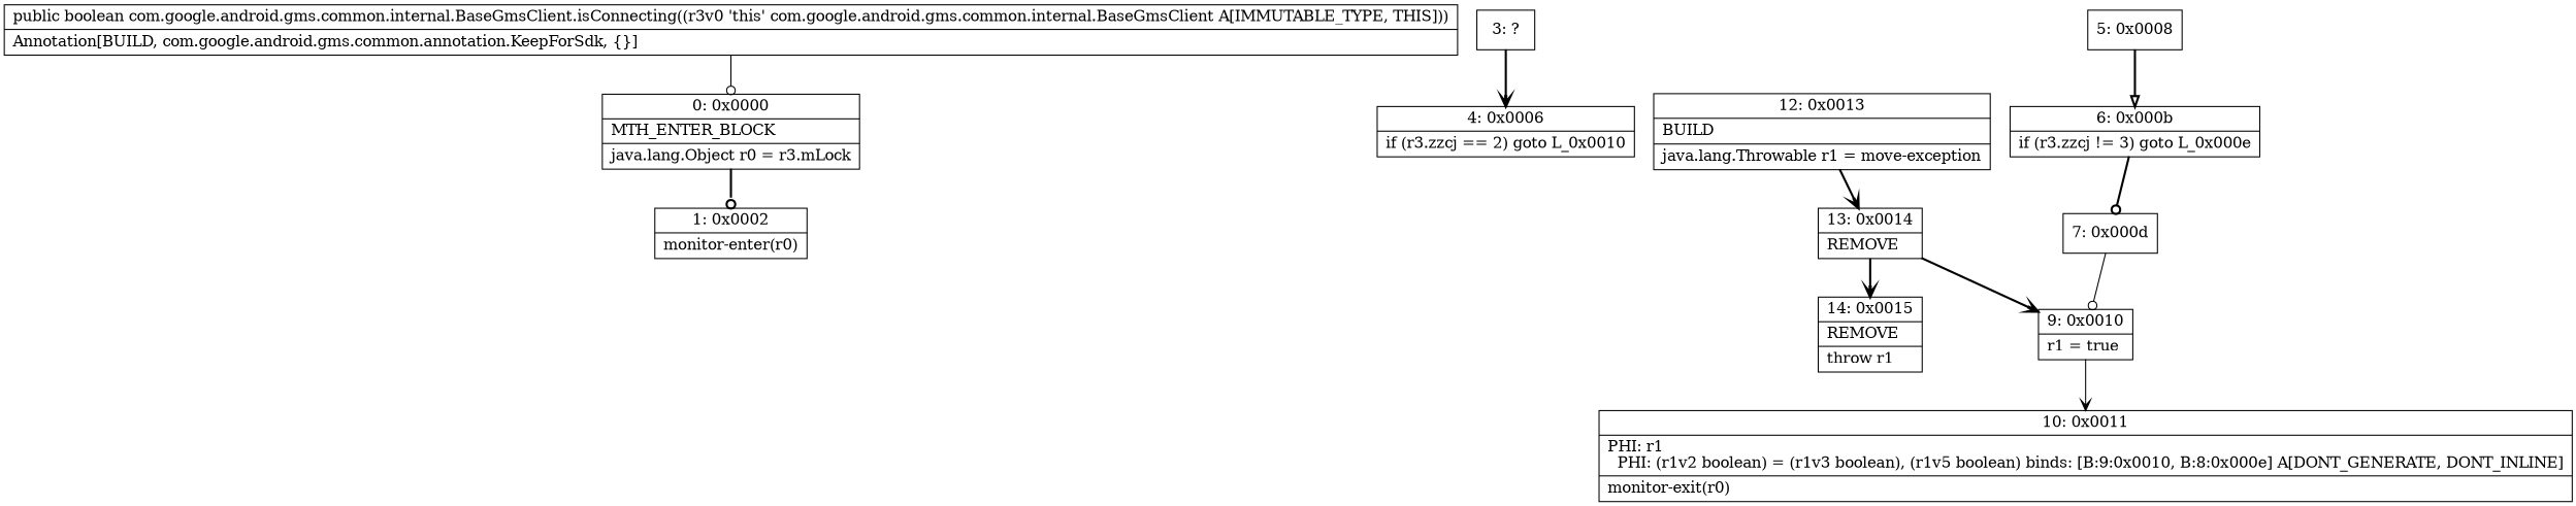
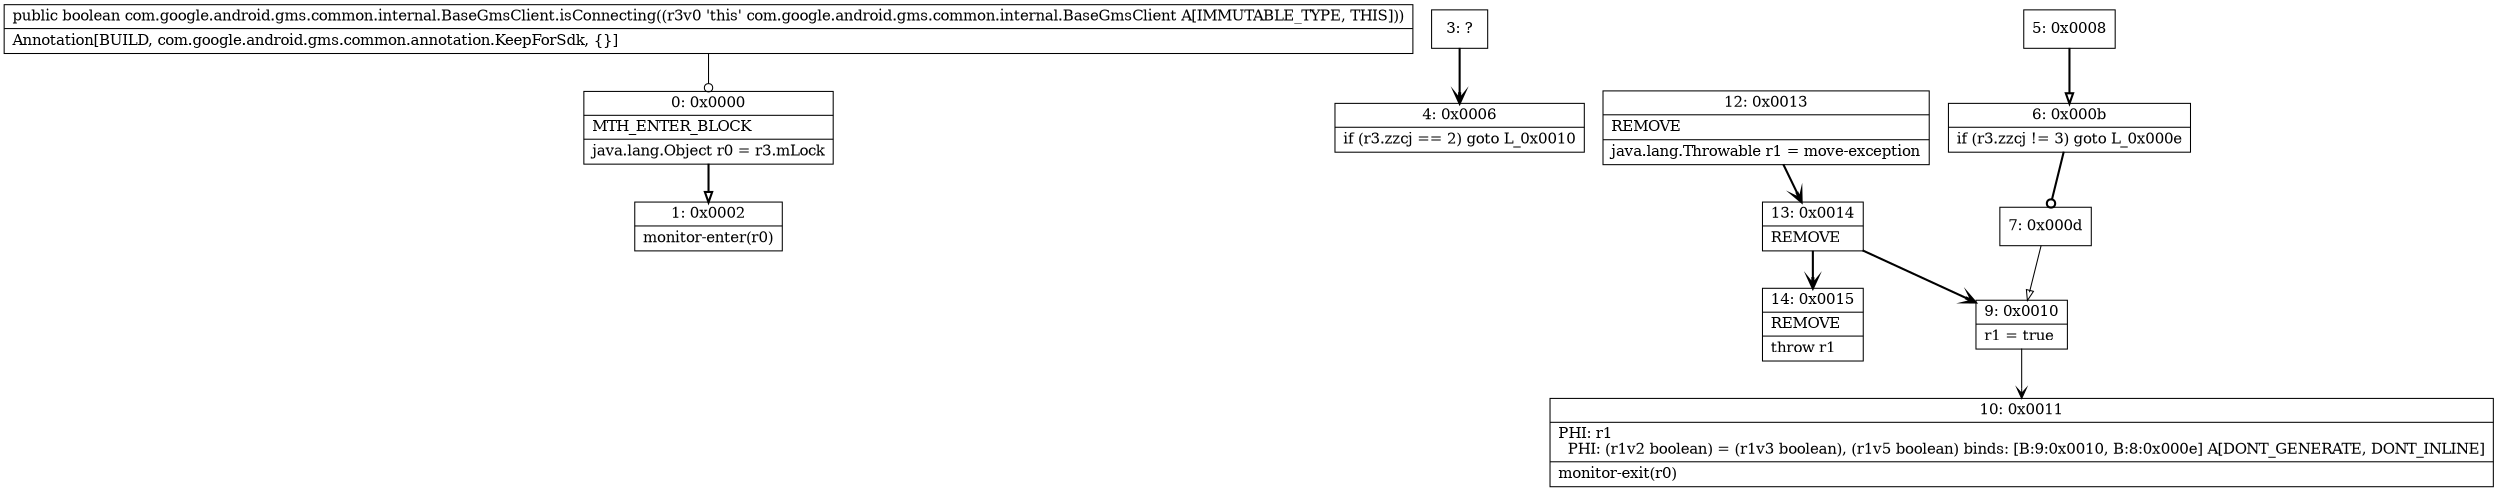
  digraph {
    node [shape=record]
    edge [arrowhead=vee style=bold]
    n1 [label="{0\:\ 0x0000|MTH_ENTER_BLOCK\l|java.lang.Object r0 = r3.mLock\l}"]
    n2 [label="{1\:\ 0x0002|monitor\-enter(r0)\l}"]
    n3 [label="{3\:\ ?}"]
    n4 [label="{4\:\ 0x0006|if (r3.zzcj == 2) goto L_0x0010\l}"]
-   n5 [label="{12\:\ 0x0013|BUILD\l|java.lang.Throwable r1 = move\-exception\l}"]
+   n5 [label="{12\:\ 0x0013|REMOVE\l|java.lang.Throwable r1 = move\-exception\l}"]
    n6 [label="{13\:\ 0x0014|REMOVE\l}"]
    n7 [label="{5\:\ 0x0008}"]
    n8 [label="{6\:\ 0x000b|if (r3.zzcj != 3) goto L_0x000e\l}"]
    n9 [label="{9\:\ 0x0010|r1 = true\l}"]
    n10 [label="{10\:\ 0x0011|PHI: r1 \l  PHI: (r1v2 boolean) = (r1v3 boolean), (r1v5 boolean) binds: [B:9:0x0010, B:8:0x000e] A[DONT_GENERATE, DONT_INLINE]\l|monitor\-exit(r0)\l}"]
    n11 [label="{7\:\ 0x000d}"]
    n12 [label="{14\:\ 0x0015|REMOVE\l|throw r1\l}"]
    n13 [label="{public boolean com.google.android.gms.common.internal.BaseGmsClient.isConnecting((r3v0 'this' com.google.android.gms.common.internal.BaseGmsClient A[IMMUTABLE_TYPE, THIS]))  | Annotation[BUILD, com.google.android.gms.common.annotation.KeepForSdk, \{\}]\l}"]
-   n1 -> n2 [arrowhead=odot]
+   n1 -> n2 [arrowhead=onormal]
    n3 -> n4
    n5 -> n6
    n6 -> n9
    n6 -> n12
    n7 -> n8 [arrowhead=onormal]
    n8 -> n11 [arrowhead=odot]
    n9 -> n10 [style=solid]
-   n11 -> n9 [arrowhead=odot style=solid]
+   n11 -> n9 [arrowhead=onormal style=solid]
    n13 -> n1 [arrowhead=odot style=solid]
  }
